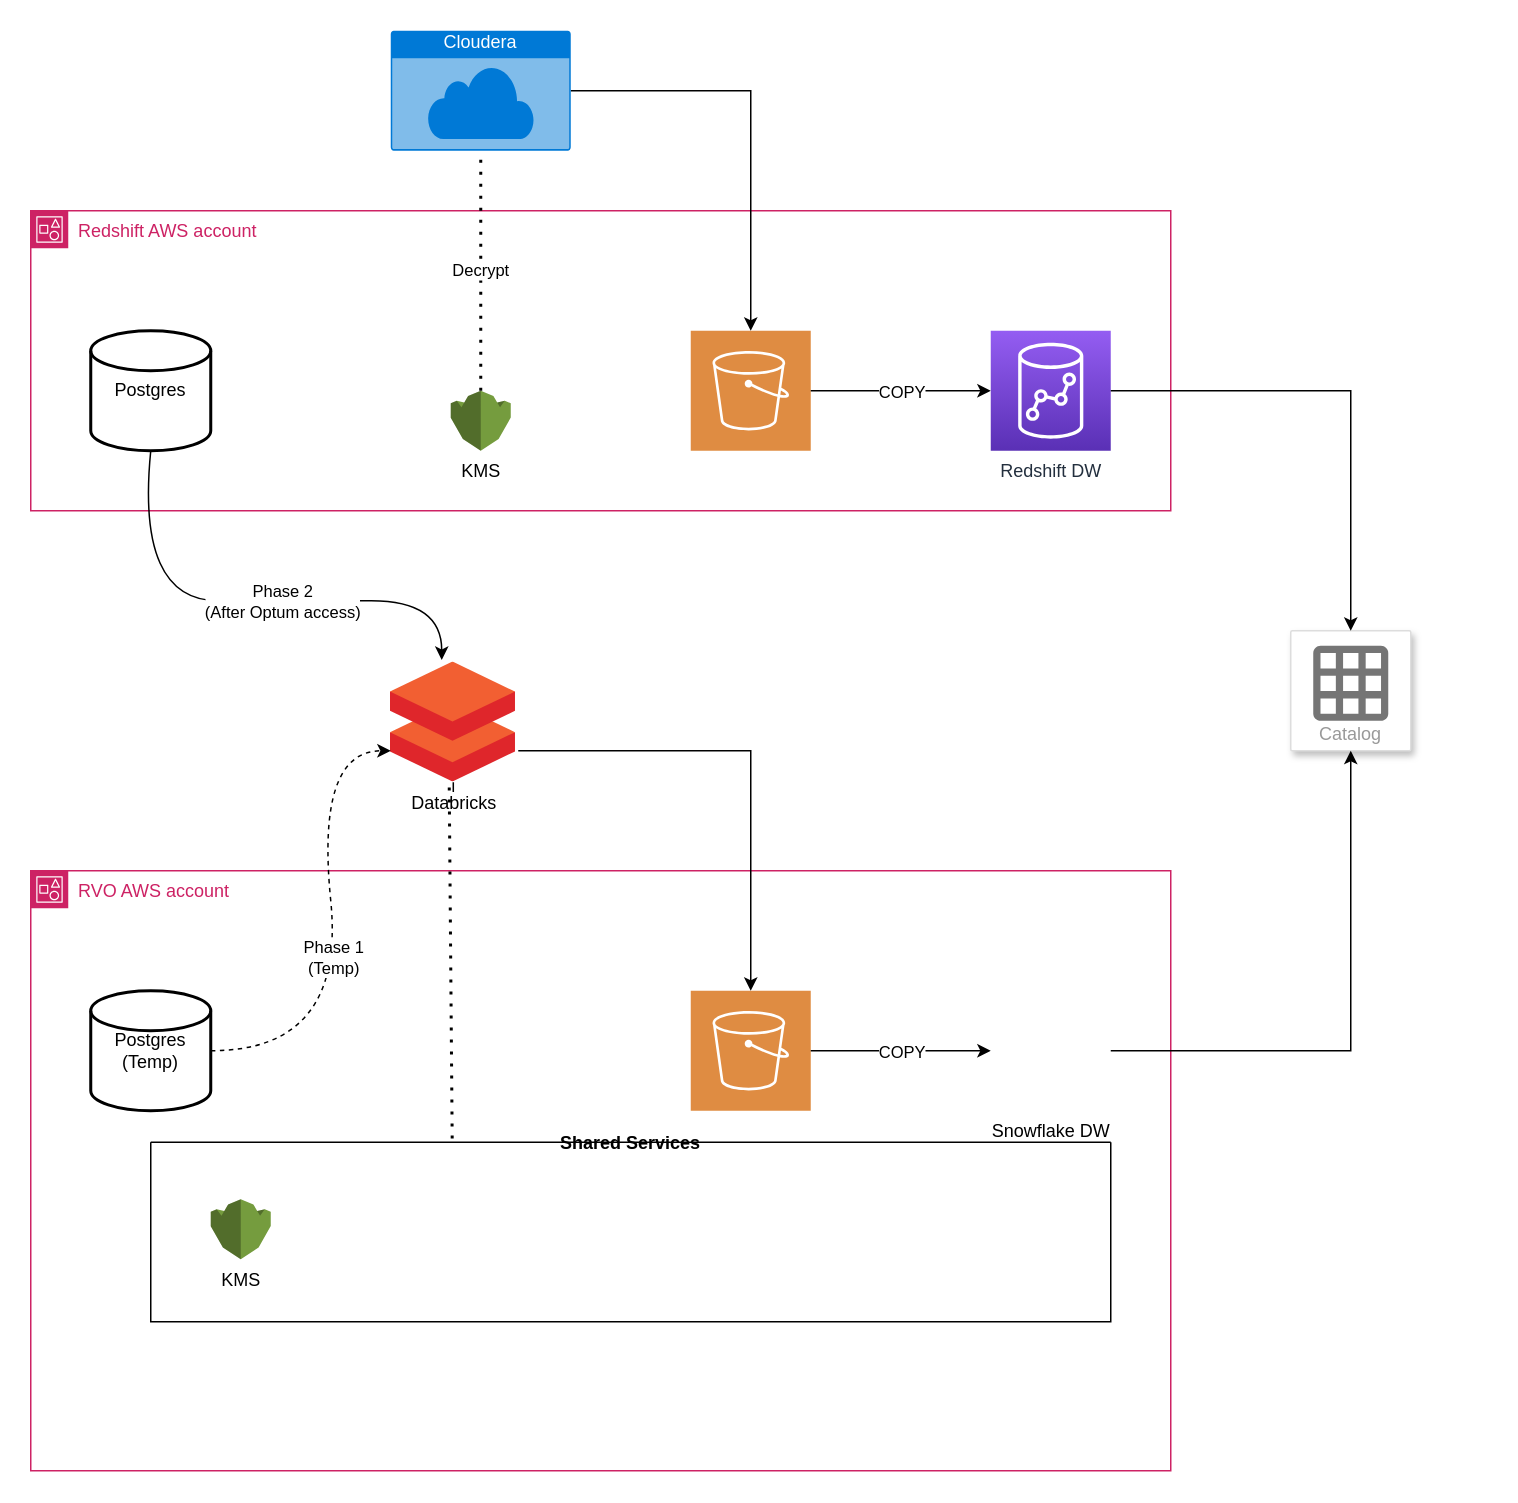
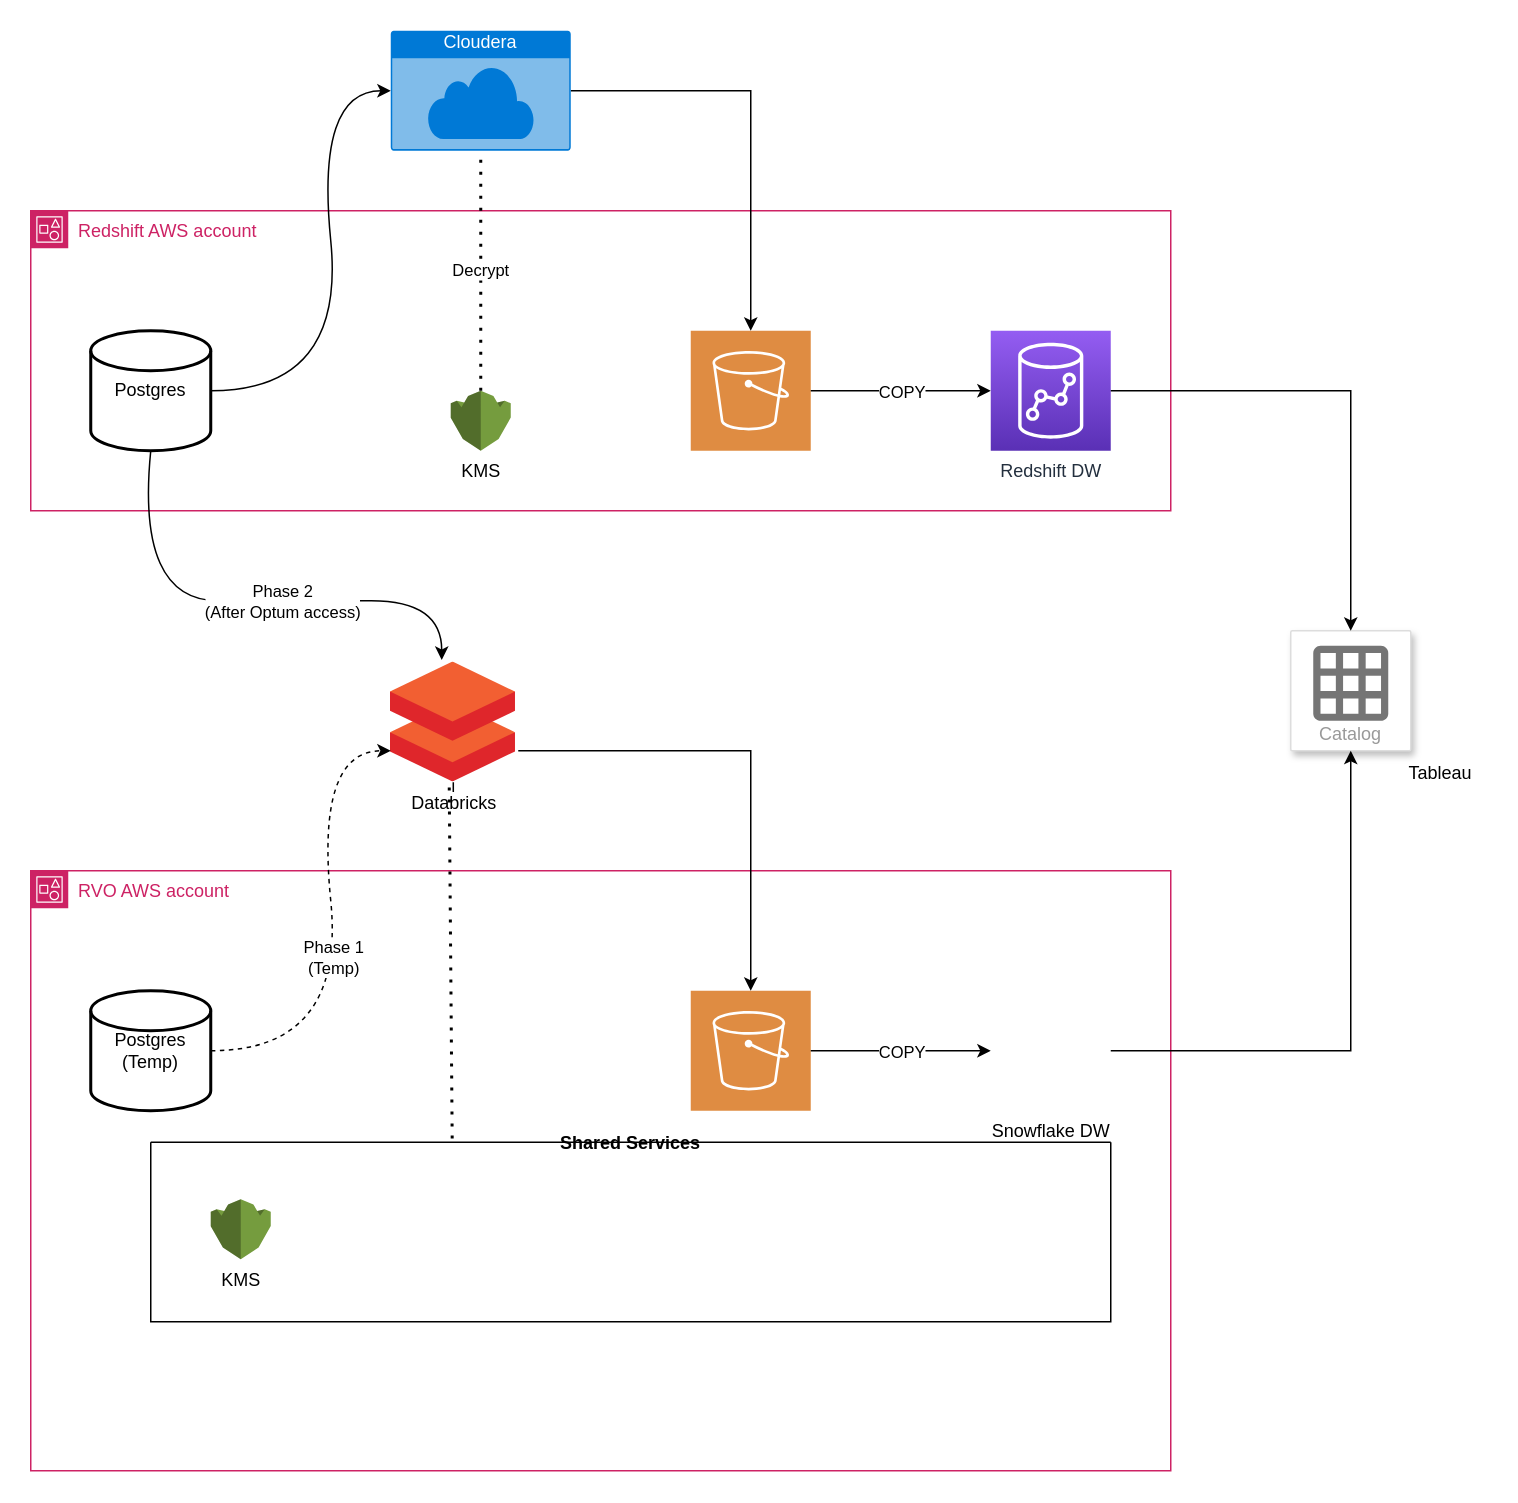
  <mxCell id="0" />
  <mxCell id="1" parent="0" />
  <mxCell id="2" value="Redshift AWS account" style="points=[[0,0],[0.25,0],[0.5,0],[0.75,0],[1,0],[1,0.25],[1,0.5],[1,0.75],[1,1],[0.75,1],[0.5,1],[0.25,1],[0,1],[0,0.75],[0,0.5],[0,0.25]];outlineConnect=0;gradientColor=none;html=1;whiteSpace=wrap;fontSize=12;fontStyle=0;container=1;pointerEvents=0;collapsible=0;recursiveResize=0;shape=mxgraph.aws4.group;grIcon=mxgraph.aws4.group_account;strokeColor=#CD2264;fillColor=none;verticalAlign=top;align=left;spacingLeft=30;fontColor=#CD2264;dashed=0;" vertex="1" parent="1"><mxGeometry x="20" y="140" width="760" height="200" as="geometry" /></mxCell>
  <mxCell id="3" value="Postgres" style="strokeWidth=2;html=1;shape=mxgraph.flowchart.database;whiteSpace=wrap;" vertex="1" parent="2"><mxGeometry x="40" y="80" width="80" height="80" as="geometry" /></mxCell>
  <mxCell id="4" value="Redshift DW" style="sketch=0;points=[[0,0,0],[0.25,0,0],[0.5,0,0],[0.75,0,0],[1,0,0],[0,1,0],[0.25,1,0],[0.5,1,0],[0.75,1,0],[1,1,0],[0,0.25,0],[0,0.5,0],[0,0.75,0],[1,0.25,0],[1,0.5,0],[1,0.75,0]];outlineConnect=0;fontColor=#232F3E;gradientColor=#945DF2;gradientDirection=north;fillColor=#5A30B5;strokeColor=#ffffff;dashed=0;verticalLabelPosition=bottom;verticalAlign=top;align=center;html=1;fontSize=12;fontStyle=0;aspect=fixed;shape=mxgraph.aws4.resourceIcon;resIcon=mxgraph.aws4.redshift;" vertex="1" parent="2"><mxGeometry x="640" y="80" width="80" height="80" as="geometry" /></mxCell>
  <mxCell id="5" value="" style="sketch=0;pointerEvents=1;shadow=0;dashed=0;html=1;strokeColor=none;fillColor=#DF8C42;labelPosition=center;verticalLabelPosition=bottom;verticalAlign=top;align=center;outlineConnect=0;shape=mxgraph.veeam2.aws_s3;" vertex="1" parent="2"><mxGeometry x="440" y="80" width="80" height="80" as="geometry" /></mxCell>
  <mxCell id="6" value="" style="endArrow=classic;html=1;rounded=0;entryX=0;entryY=0.5;entryDx=0;entryDy=0;entryPerimeter=0;" edge="1" parent="2" source="5" target="4"><mxGeometry width="50" height="50" relative="1" as="geometry"><mxPoint x="510" y="160" as="sourcePoint" /><mxPoint x="560" y="110" as="targetPoint" /></mxGeometry></mxCell>
  <mxCell id="7" value="COPY" style="edgeLabel;html=1;align=center;verticalAlign=middle;resizable=0;points=[];" vertex="1" connectable="0" parent="6"><mxGeometry x="-0.2" y="-1" relative="1" as="geometry"><mxPoint x="12" y="-1" as="offset" /></mxGeometry></mxCell>
  <mxCell id="8" value="KMS" style="outlineConnect=0;dashed=0;verticalLabelPosition=bottom;verticalAlign=top;align=center;html=1;shape=mxgraph.aws3.kms;fillColor=#759C3E;gradientColor=none;" vertex="1" parent="2"><mxGeometry x="280" y="120" width="40" height="40" as="geometry" /></mxCell>
  <mxCell id="9" value="Decrypt" style="endArrow=none;dashed=1;html=1;dashPattern=1 3;strokeWidth=2;rounded=0;entryX=0.5;entryY=1;entryDx=0;entryDy=0;entryPerimeter=0;" edge="1" parent="2" target="11"><mxGeometry width="50" height="50" relative="1" as="geometry"><mxPoint x="300" y="120" as="sourcePoint" /><mxPoint x="350" y="70" as="targetPoint" /></mxGeometry></mxCell>
  <mxCell id="10" style="edgeStyle=orthogonalEdgeStyle;rounded=0;orthogonalLoop=1;jettySize=auto;html=1;exitX=1;exitY=0.5;exitDx=0;exitDy=0;exitPerimeter=0;" edge="1" parent="1" source="11" target="5"><mxGeometry relative="1" as="geometry" /></mxCell>
  <mxCell id="11" value="Cloudera" style="html=1;whiteSpace=wrap;strokeColor=none;fillColor=#0079D6;labelPosition=center;verticalLabelPosition=middle;verticalAlign=top;align=center;fontSize=12;outlineConnect=0;spacingTop=-6;fontColor=#FFFFFF;sketch=0;shape=mxgraph.sitemap.cloud;" vertex="1" parent="1"><mxGeometry x="260" y="20" width="120" height="80" as="geometry" /></mxCell>
+ <mxCell id="12" value="" style="curved=1;endArrow=classic;html=1;rounded=0;exitX=1;exitY=0.5;exitDx=0;exitDy=0;exitPerimeter=0;entryX=0;entryY=0.5;entryDx=0;entryDy=0;entryPerimeter=0;" edge="1" parent="1" source="3" target="11"><mxGeometry width="50" height="50" relative="1" as="geometry"><mxPoint x="190" y="260" as="sourcePoint" /><mxPoint x="240" y="210" as="targetPoint" /><Array as="points"><mxPoint x="230" y="260" /><mxPoint x="210" y="60" /></Array></mxGeometry></mxCell>
  <mxCell id="13" value="RVO AWS account" style="points=[[0,0],[0.25,0],[0.5,0],[0.75,0],[1,0],[1,0.25],[1,0.5],[1,0.75],[1,1],[0.75,1],[0.5,1],[0.25,1],[0,1],[0,0.75],[0,0.5],[0,0.25]];outlineConnect=0;gradientColor=none;html=1;whiteSpace=wrap;fontSize=12;fontStyle=0;container=1;pointerEvents=0;collapsible=0;recursiveResize=0;shape=mxgraph.aws4.group;grIcon=mxgraph.aws4.group_account;strokeColor=#CD2264;fillColor=none;verticalAlign=top;align=left;spacingLeft=30;fontColor=#CD2264;dashed=0;" vertex="1" parent="1"><mxGeometry x="20" y="580" width="760" height="400" as="geometry" /></mxCell>
  <mxCell id="14" value="Postgres&lt;br&gt;(Temp)" style="strokeWidth=2;html=1;shape=mxgraph.flowchart.database;whiteSpace=wrap;" vertex="1" parent="13"><mxGeometry x="40" y="80" width="80" height="80" as="geometry" /></mxCell>
  <mxCell id="15" value="" style="sketch=0;pointerEvents=1;shadow=0;dashed=0;html=1;strokeColor=none;fillColor=#DF8C42;labelPosition=center;verticalLabelPosition=bottom;verticalAlign=top;align=center;outlineConnect=0;shape=mxgraph.veeam2.aws_s3;" vertex="1" parent="13"><mxGeometry x="440" y="80" width="80" height="80" as="geometry" /></mxCell>
  <mxCell id="16" value="" style="endArrow=classic;html=1;rounded=0;entryX=0;entryY=0.5;entryDx=0;entryDy=0;entryPerimeter=0;" edge="1" parent="13" source="15"><mxGeometry width="50" height="50" relative="1" as="geometry"><mxPoint x="510" y="160" as="sourcePoint" /><mxPoint x="640" y="120" as="targetPoint" /></mxGeometry></mxCell>
  <mxCell id="17" value="COPY" style="edgeLabel;html=1;align=center;verticalAlign=middle;resizable=0;points=[];" vertex="1" connectable="0" parent="16"><mxGeometry x="-0.2" y="-1" relative="1" as="geometry"><mxPoint x="12" y="-1" as="offset" /></mxGeometry></mxCell>
  <mxCell id="18" value="Snowflake DW" style="shape=image;html=1;verticalAlign=top;verticalLabelPosition=bottom;labelBackgroundColor=#ffffff;imageAspect=0;aspect=fixed;image=https://cdn4.iconfinder.com/data/icons/christmas-2434/128/Artboard_3-128.png" vertex="1" parent="13"><mxGeometry x="640" y="80" width="80" height="80" as="geometry" /></mxCell>
  <mxCell id="19" value="KMS" style="outlineConnect=0;dashed=0;verticalLabelPosition=bottom;verticalAlign=top;align=center;html=1;shape=mxgraph.aws3.kms;fillColor=#759C3E;gradientColor=none;" vertex="1" parent="13"><mxGeometry x="120" y="219" width="40" height="40" as="geometry" /></mxCell>
  <mxCell id="20" value="Shared Services" style="swimlane;startSize=0;" vertex="1" parent="13"><mxGeometry x="80" y="181" width="640" height="119.59" as="geometry" /></mxCell>
  <mxCell id="21" style="edgeStyle=orthogonalEdgeStyle;rounded=0;orthogonalLoop=1;jettySize=auto;html=1;" edge="1" parent="1" source="22"><mxGeometry relative="1" as="geometry"><mxPoint x="310" y="530" as="targetPoint" /></mxGeometry></mxCell>
  <mxCell id="22" value="Databricks" style="sketch=0;aspect=fixed;html=1;points=[];align=center;image;fontSize=12;image=img/lib/mscae/Databricks.svg;" vertex="1" parent="1"><mxGeometry x="260" y="441" width="83.33" height="80" as="geometry" /></mxCell>
  <mxCell id="23" value="" style="curved=1;endArrow=classic;html=1;rounded=0;exitX=1;exitY=0.5;exitDx=0;exitDy=0;exitPerimeter=0;entryX=0;entryY=0.5;entryDx=0;entryDy=0;entryPerimeter=0;dashed=1;" edge="1" parent="1"><mxGeometry width="50" height="50" relative="1" as="geometry"><mxPoint x="140" y="700" as="sourcePoint" /><mxPoint x="260" y="500" as="targetPoint" /><Array as="points"><mxPoint x="230" y="700" /><mxPoint x="210" y="500" /></Array></mxGeometry></mxCell>
  <mxCell id="24" value="Phase 1&lt;br&gt;(Temp)" style="edgeLabel;html=1;align=center;verticalAlign=middle;resizable=0;points=[];" vertex="1" connectable="0" parent="23"><mxGeometry x="-0.103" y="2" relative="1" as="geometry"><mxPoint as="offset" /></mxGeometry></mxCell>
  <mxCell id="25" value="" style="curved=1;endArrow=classic;html=1;rounded=0;exitX=0.5;exitY=1;exitDx=0;exitDy=0;exitPerimeter=0;entryX=0.408;entryY=-0.019;entryDx=0;entryDy=0;entryPerimeter=0;" edge="1" parent="1" source="3" target="22"><mxGeometry width="50" height="50" relative="1" as="geometry"><mxPoint x="380" y="480" as="sourcePoint" /><mxPoint x="430" y="430" as="targetPoint" /><Array as="points"><mxPoint x="90" y="400" /><mxPoint x="200" y="400" /><mxPoint x="294" y="400" /></Array></mxGeometry></mxCell>
  <mxCell id="26" value="Phase 2&lt;br&gt;(After Optum access)" style="edgeLabel;html=1;align=center;verticalAlign=middle;resizable=0;points=[];" vertex="1" connectable="0" parent="25"><mxGeometry x="0.298" y="1" relative="1" as="geometry"><mxPoint x="-25" y="1" as="offset" /></mxGeometry></mxCell>
  <mxCell id="27" value="Catalog" style="strokeColor=#dddddd;shadow=1;strokeWidth=1;rounded=1;absoluteArcSize=1;arcSize=2;labelPosition=center;verticalLabelPosition=middle;align=center;verticalAlign=bottom;spacingLeft=0;fontColor=#999999;fontSize=12;whiteSpace=wrap;spacingBottom=2;html=1;" vertex="1" parent="1"><mxGeometry x="860" y="420" width="80" height="80" as="geometry" /></mxCell>
  <mxCell id="28" value="" style="sketch=0;dashed=0;connectable=0;html=1;fillColor=#757575;strokeColor=none;shape=mxgraph.gcp2.report;part=1;" vertex="1" parent="27"><mxGeometry x="0.5" width="50" height="50" relative="1" as="geometry"><mxPoint x="-25" y="10" as="offset" /></mxGeometry></mxCell>
  <mxCell id="29" value="" style="endArrow=classic;html=1;rounded=0;exitX=1;exitY=0.5;exitDx=0;exitDy=0;exitPerimeter=0;entryX=0.5;entryY=0;entryDx=0;entryDy=0;" edge="1" parent="1" source="4" target="27"><mxGeometry width="50" height="50" relative="1" as="geometry"><mxPoint x="380" y="480" as="sourcePoint" /><mxPoint x="430" y="430" as="targetPoint" /><Array as="points"><mxPoint x="900" y="260" /></Array></mxGeometry></mxCell>
  <mxCell id="30" value="" style="endArrow=classic;html=1;rounded=0;exitX=1;exitY=0.5;exitDx=0;exitDy=0;entryX=0.5;entryY=1;entryDx=0;entryDy=0;" edge="1" parent="1" source="18" target="27"><mxGeometry width="50" height="50" relative="1" as="geometry"><mxPoint x="380" y="480" as="sourcePoint" /><mxPoint x="430" y="430" as="targetPoint" /><Array as="points"><mxPoint x="900" y="700" /></Array></mxGeometry></mxCell>
  <mxCell id="31" style="edgeStyle=orthogonalEdgeStyle;rounded=0;orthogonalLoop=1;jettySize=auto;html=1;exitX=1;exitY=0.5;exitDx=0;exitDy=0;exitPerimeter=0;" edge="1" parent="1" target="15"><mxGeometry relative="1" as="geometry"><mxPoint x="345" y="500" as="sourcePoint" /><mxPoint x="465" y="660" as="targetPoint" /><Array as="points"><mxPoint x="500" y="500" /></Array></mxGeometry></mxCell>
+ <mxCell id="32" value="Tableau" style="text;html=1;strokeColor=none;fillColor=none;align=center;verticalAlign=middle;whiteSpace=wrap;rounded=0;" vertex="1" parent="1"><mxGeometry x="930" y="500" width="60" height="30" as="geometry" /></mxCell>
  <mxCell id="33" value="" style="endArrow=none;dashed=1;html=1;dashPattern=1 3;strokeWidth=2;rounded=0;entryX=0.468;entryY=1.044;entryDx=0;entryDy=0;entryPerimeter=0;exitX=0.314;exitY=-0.021;exitDx=0;exitDy=0;exitPerimeter=0;" edge="1" parent="1" source="20" target="22"><mxGeometry width="50" height="50" relative="1" as="geometry"><mxPoint x="380" y="672" as="sourcePoint" /><mxPoint x="430" y="622" as="targetPoint" /></mxGeometry></mxCell>
